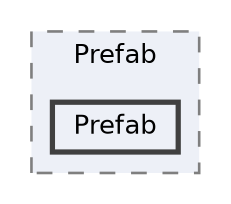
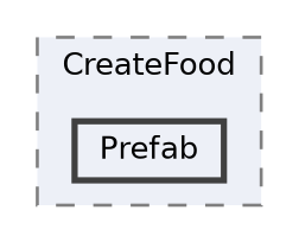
  digraph {
    compound=true
    n1 [color=grey25 fillcolor="#edf0f7" fontname=Helvetica fontsize=10 height=0.2 label=Prefab shape=box style="filled,bold" width=0.4]
    subgraph cluster_1 {
      bgcolor="#edf0f7"
      fontname=Helvetica
      fontsize=10
-     label=Prefab
+     label=CreateFood
      pencolor=grey50
      style="filled,dashed"
      n1
    }
  }
